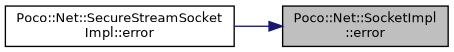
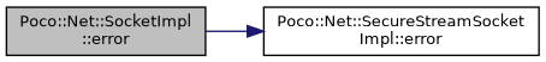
  digraph {
    rankdir=RL
    node [color=black fontname=Helvetica fontsize=10 shape=record style=filled]
    n1 [fillcolor=grey75 fontcolor=black height=0.2 label="Poco::Net::SocketImpl\l::error" width=0.4]
    n2 [fillcolor=white height=0.2 label="Poco::Net::SecureStreamSocket\lImpl::error" width=0.4]
-   n1 -> n2 [color=midnightblue dir=back fontname=Helvetica fontsize=10 labelfontname=Helvetica labelfontsize=10 style=solid]
+   n2 -> n1 [color=midnightblue dir=back fontname=Helvetica fontsize=10 labelfontname=Helvetica labelfontsize=10 style=solid]
  }
